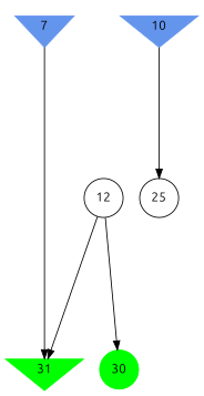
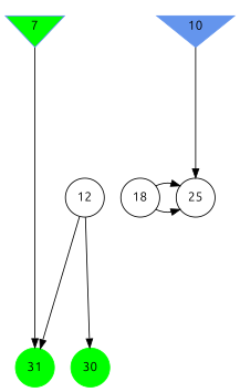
  digraph {
    fontname=Ubuntu
    ranksep=2.0
    node [color=black fontname=Ubuntu shape=circle style=filled]
    edge [fontname=Ubuntu]
-   7 [color=cornflowerblue shape=invtriangle]
+   7 [color=cornflowerblue shape=invtriangle fillcolor=green]
    10 [color=cornflowerblue shape=invtriangle]
    12 [style=""]
+   18 [style=""]
    25 [style=""]
    30 [color=green]
-   31 [color=green shape=invtriangle]
+   31 [color=green]
    subgraph sub_1 {
      rank=same
      7
      10
    }
    subgraph sub_2 {
      rank=same
      12
+     18
      25
    }
    subgraph sub_3 {
      rank=same
      30
      31
    }
    7 -> 31
    10 -> 25
    12 -> 30
    12 -> 31
+   18 -> 25
+   18 -> 25
  }
